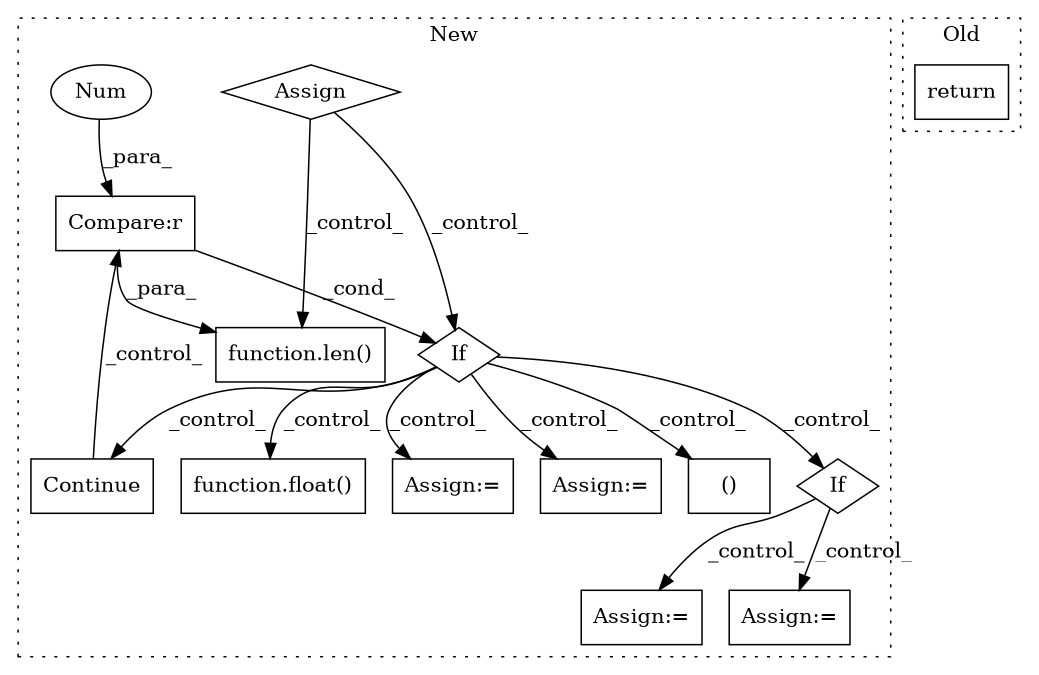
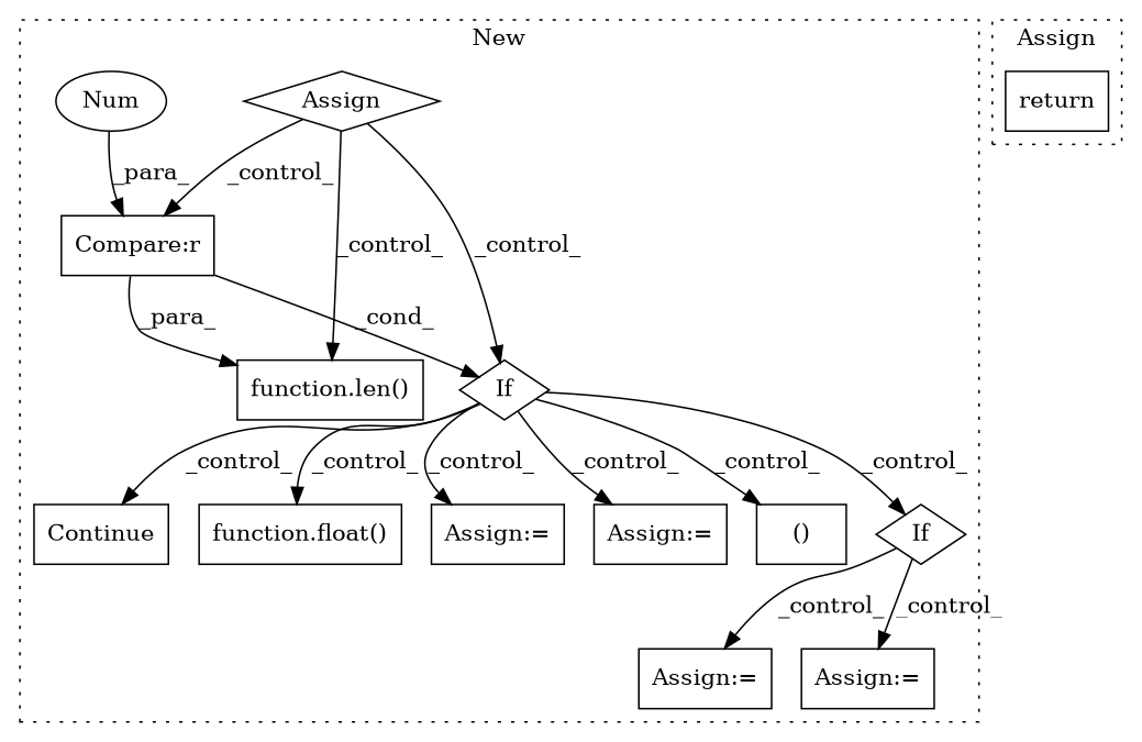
  digraph {
    node [a=68 l=3 s=27537 shape=box]
    n1 [a=75 l="4,1" label="function.len()" s="27492,27498"]
    n2 [a=40 l=11 label="Compare:r" s=27492]
    n3 [a=76 l=1 label=Num s=27502 shape=ellipse]
    n4 [a=96 label=If s=27489 shape=diamond]
    n5 [label="Assign:=" s=27847]
    n6 [label="Assign:=" s=27901]
    n7 [label="Assign:=" s=27739]
    n8 [l=8 label="Assign:="]
    n9 [a=54 l=5 label="()"]
    n10 [a=43 l=8 label=Continue s=27517]
    n11 [a=96 l=0 label=If s=27818 shape=diamond]
    n12 [a=107 l="4,10" label=Assign s="27428,27443" shape=diamond]
    n13 [a=75 l="6,1" label="function.float()" s="27681,27690"]
    n14 [a=93 l=7 label=return s=25005]
    subgraph cluster_1 {
      label=New
      style=dotted
      n1
      n2
      n3
      n4
      n5
      n6
      n7
      n8
      n9
      n10
      n11
      n12
      n13
    }
    subgraph cluster_2 {
-     label=Old
+     label=Assign
      style=dotted
      n14
    }
    n2 -> n1 [label=_para_]
    n2 -> n4 [label=_cond_]
    n3 -> n2 [label=_para_]
    n4 -> n7 [label=_control_]
    n4 -> n8 [label=_control_]
    n4 -> n9 [label=_control_]
    n4 -> n10 [label=_control_]
    n4 -> n11 [label=_control_]
    n4 -> n13 [label=_control_]
    n11 -> n5 [label=_control_]
    n11 -> n6 [label=_control_]
    n12 -> n1 [label=_control_]
-   n10 -> n2 [label=_control_]
+   n12 -> n2 [label=_control_]
    n12 -> n4 [label=_control_]
  }
